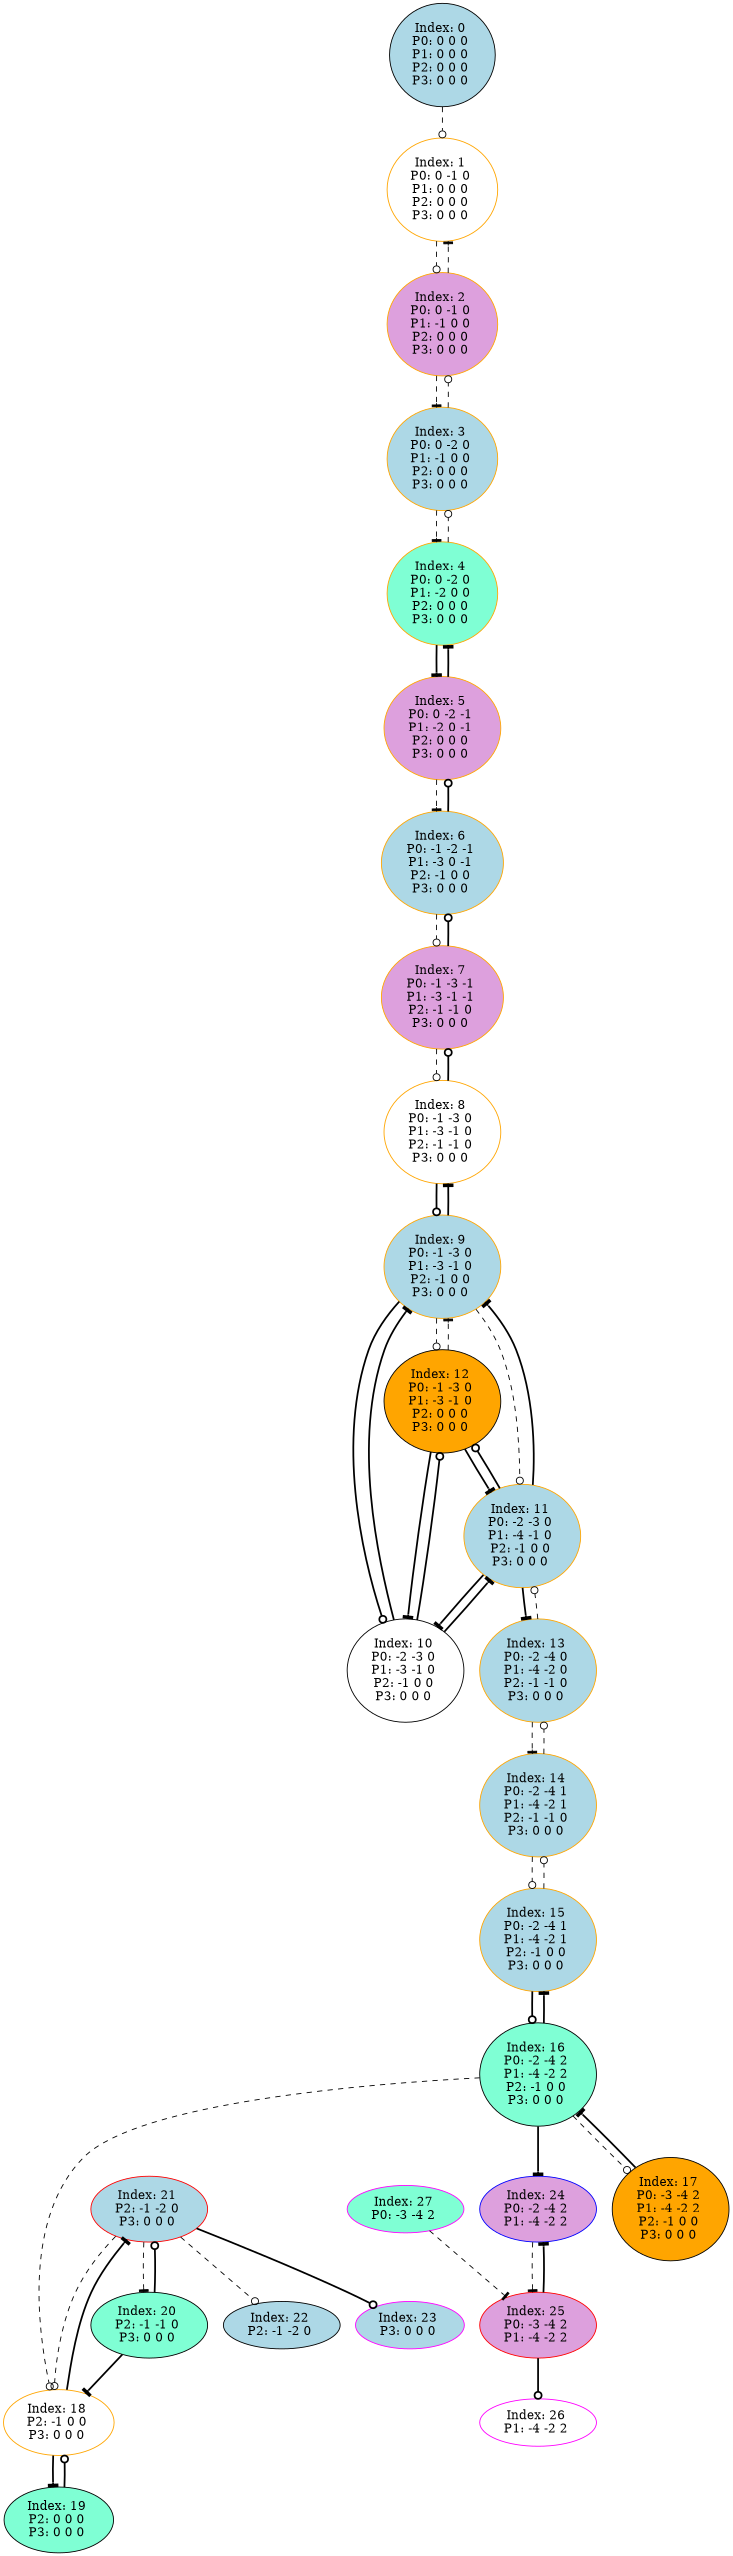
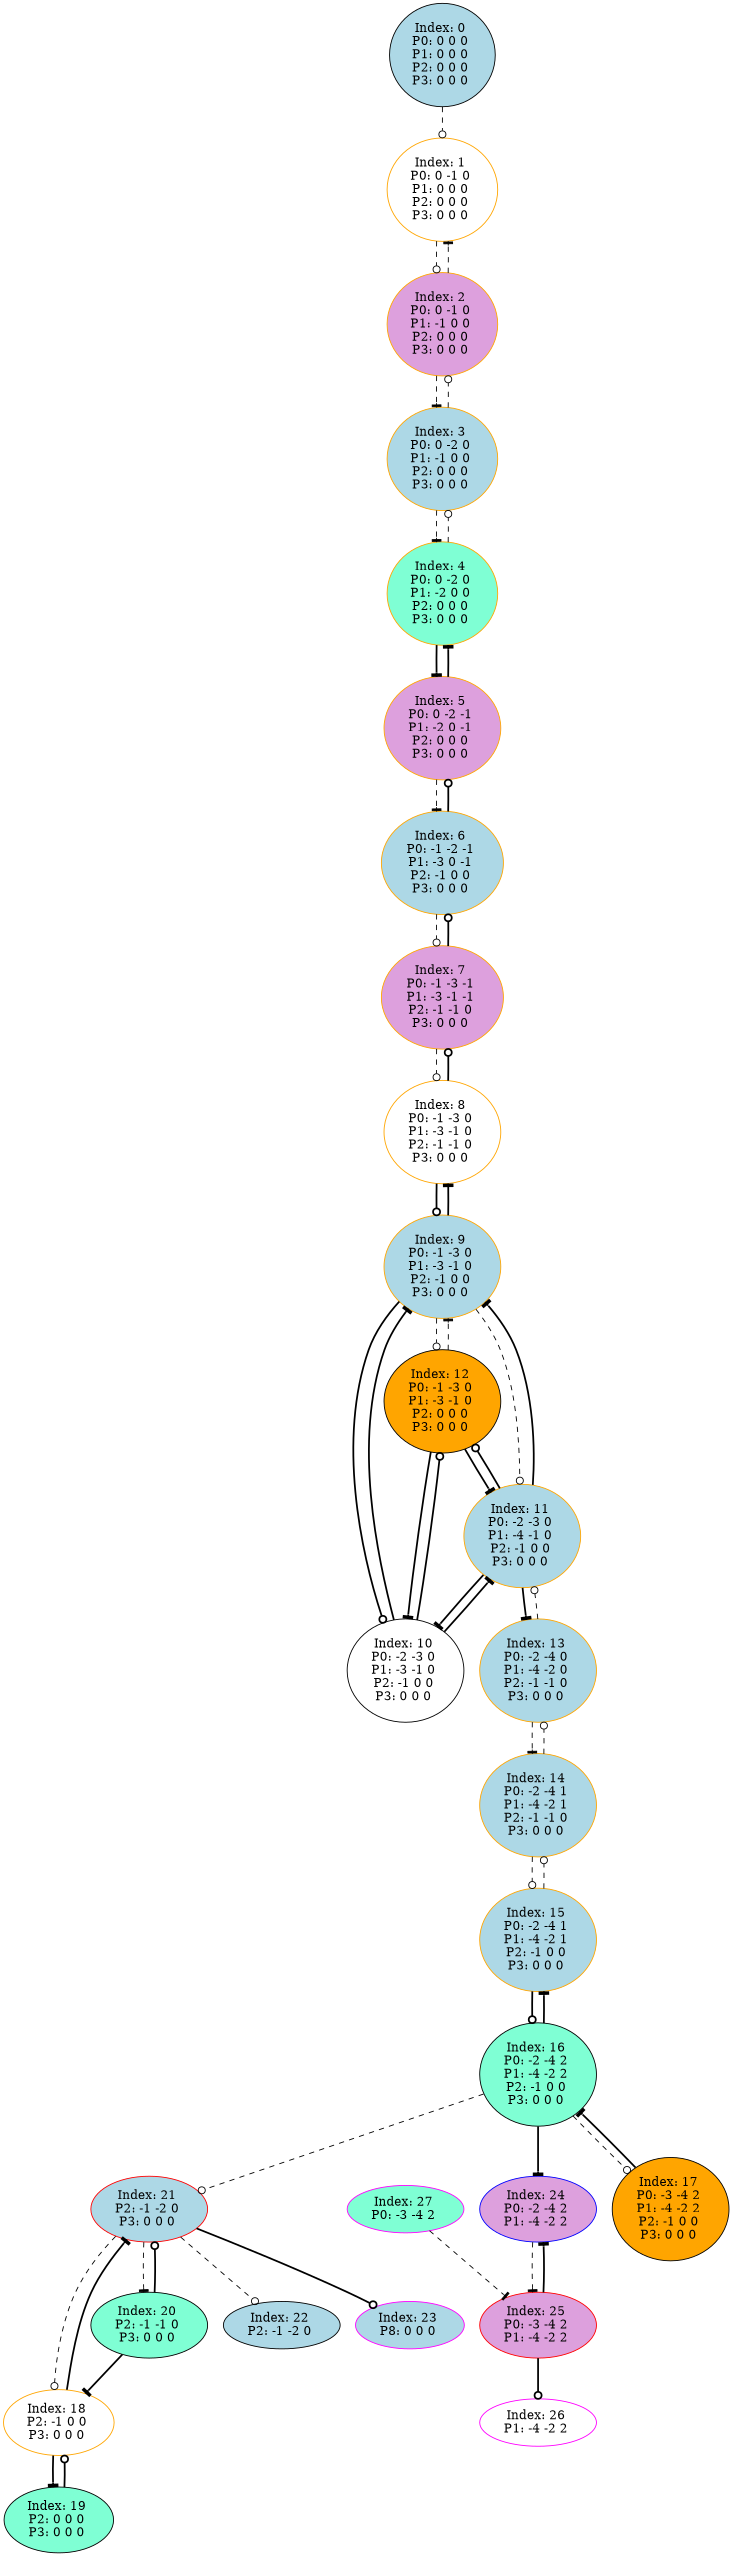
  digraph {
    color=black
    node [fillcolor=lightblue style=filled color=orange]
    edge [arrowhead=odot style=bold]
    n1 [label="Index: 0 \nP0: 0 0 0 \nP1: 0 0 0 \nP2: 0 0 0 \nP3: 0 0 0 \n" color=""]
    n2 [fillcolor=white label="Index: 1 \nP0: 0 -1 0 \nP1: 0 0 0 \nP2: 0 0 0 \nP3: 0 0 0 \n"]
    n3 [fillcolor=plum label="Index: 2 \nP0: 0 -1 0 \nP1: -1 0 0 \nP2: 0 0 0 \nP3: 0 0 0 \n"]
    n4 [label="Index: 3 \nP0: 0 -2 0 \nP1: -1 0 0 \nP2: 0 0 0 \nP3: 0 0 0 \n"]
    n5 [fillcolor=aquamarine label="Index: 4 \nP0: 0 -2 0 \nP1: -2 0 0 \nP2: 0 0 0 \nP3: 0 0 0 \n"]
    n6 [fillcolor=plum label="Index: 5 \nP0: 0 -2 -1 \nP1: -2 0 -1 \nP2: 0 0 0 \nP3: 0 0 0 \n"]
    n7 [label="Index: 6 \nP0: -1 -2 -1 \nP1: -3 0 -1 \nP2: -1 0 0 \nP3: 0 0 0 \n"]
    n8 [fillcolor=plum label="Index: 7 \nP0: -1 -3 -1 \nP1: -3 -1 -1 \nP2: -1 -1 0 \nP3: 0 0 0 \n"]
    n9 [fillcolor=white label="Index: 8 \nP0: -1 -3 0 \nP1: -3 -1 0 \nP2: -1 -1 0 \nP3: 0 0 0 \n"]
    n10 [label="Index: 9 \nP0: -1 -3 0 \nP1: -3 -1 0 \nP2: -1 0 0 \nP3: 0 0 0 \n"]
    n11 [fillcolor=white label="Index: 10 \nP0: -2 -3 0 \nP1: -3 -1 0 \nP2: -1 0 0 \nP3: 0 0 0 \n" color=""]
    n12 [label="Index: 11 \nP0: -2 -3 0 \nP1: -4 -1 0 \nP2: -1 0 0 \nP3: 0 0 0 \n"]
    n13 [fillcolor=orange label="Index: 12 \nP0: -1 -3 0 \nP1: -3 -1 0 \nP2: 0 0 0 \nP3: 0 0 0 \n" color=""]
    n14 [label="Index: 13 \nP0: -2 -4 0 \nP1: -4 -2 0 \nP2: -1 -1 0 \nP3: 0 0 0 \n"]
    n15 [label="Index: 14 \nP0: -2 -4 1 \nP1: -4 -2 1 \nP2: -1 -1 0 \nP3: 0 0 0 \n"]
    n16 [label="Index: 15 \nP0: -2 -4 1 \nP1: -4 -2 1 \nP2: -1 0 0 \nP3: 0 0 0 \n"]
    n17 [fillcolor=aquamarine label="Index: 16 \nP0: -2 -4 2 \nP1: -4 -2 2 \nP2: -1 0 0 \nP3: 0 0 0 \n" color=""]
    n18 [fillcolor=orange label="Index: 17 \nP0: -3 -4 2 \nP1: -4 -2 2 \nP2: -1 0 0 \nP3: 0 0 0 \n" color=""]
    n19 [fillcolor=white label="Index: 18 \nP2: -1 0 0 \nP3: 0 0 0 \n"]
    n20 [color=blue fillcolor=plum label="Index: 24 \nP0: -2 -4 2 \nP1: -4 -2 2 \n"]
    n21 [fillcolor=aquamarine label="Index: 19 \nP2: 0 0 0 \nP3: 0 0 0 \n" color=""]
    n22 [color=red label="Index: 21 \nP2: -1 -2 0 \nP3: 0 0 0 \n"]
    n23 [color=red fillcolor=plum label="Index: 25 \nP0: -3 -4 2 \nP1: -4 -2 2 \n"]
    n24 [fillcolor=aquamarine label="Index: 20 \nP2: -1 -1 0 \nP3: 0 0 0 \n" color=""]
    n25 [label="Index: 22 \nP2: -1 -2 0 \n" color=""]
-   n26 [color=fuchsia label="Index: 23 \nP3: 0 0 0 \n"]
+   n26 [color=fuchsia label="Index: 23 \nP8: 0 0 0 \n"]
    n27 [color=fuchsia fillcolor=white label="Index: 26 \nP1: -4 -2 2 \n"]
    n28 [color=fuchsia fillcolor=aquamarine label="Index: 27 \nP0: -3 -4 2 \n"]
    n1 -> n2 [style=dashed]
    n2 -> n3 [style=dashed]
    n3 -> n2 [arrowhead=tee style=dashed]
    n3 -> n4 [arrowhead=tee style=dashed]
    n4 -> n3 [style=dashed]
    n4 -> n5 [arrowhead=tee style=dashed]
    n5 -> n4 [style=dashed]
    n5 -> n6 [arrowhead=tee]
    n6 -> n5 [arrowhead=tee]
    n6 -> n7 [arrowhead=tee style=dashed]
    n7 -> n6
    n7 -> n8 [style=dashed]
    n8 -> n7
    n8 -> n9 [style=dashed]
    n9 -> n8
    n9 -> n10
    n10 -> n9 [arrowhead=tee]
    n10 -> n11
    n10 -> n12 [style=dashed]
    n10 -> n13 [style=dashed]
    n11 -> n10 [arrowhead=tee]
    n11 -> n12 [arrowhead=tee]
    n11 -> n13
    n12 -> n10 [arrowhead=tee]
    n12 -> n11 [arrowhead=tee]
    n12 -> n13
    n12 -> n14 [arrowhead=tee]
    n13 -> n10 [arrowhead=tee style=dashed]
    n13 -> n11 [arrowhead=tee]
    n13 -> n12 [arrowhead=tee]
    n14 -> n12 [style=dashed]
    n14 -> n15 [arrowhead=tee style=dashed]
    n15 -> n14 [style=dashed]
    n15 -> n16 [style=dashed]
    n16 -> n15 [style=dashed]
    n16 -> n17
    n17 -> n16 [arrowhead=tee]
    n17 -> n18 [style=dashed]
-   n17 -> n19 [style=dashed]
+   n17 -> n22 [style=dashed]
    n17 -> n20 [arrowhead=tee]
    n18 -> n17 [arrowhead=tee]
    n19 -> n21 [arrowhead=tee]
    n19 -> n22 [arrowhead=tee]
    n20 -> n23 [arrowhead=tee style=dashed]
    n21 -> n19
    n22 -> n19 [style=dashed]
    n22 -> n24 [arrowhead=tee style=dashed]
    n22 -> n25 [style=dashed]
    n22 -> n26
    n23 -> n20 [arrowhead=tee]
    n23 -> n27
    n24 -> n19 [arrowhead=tee]
    n24 -> n22
    n28 -> n23 [arrowhead=tee style=dashed]
  }
